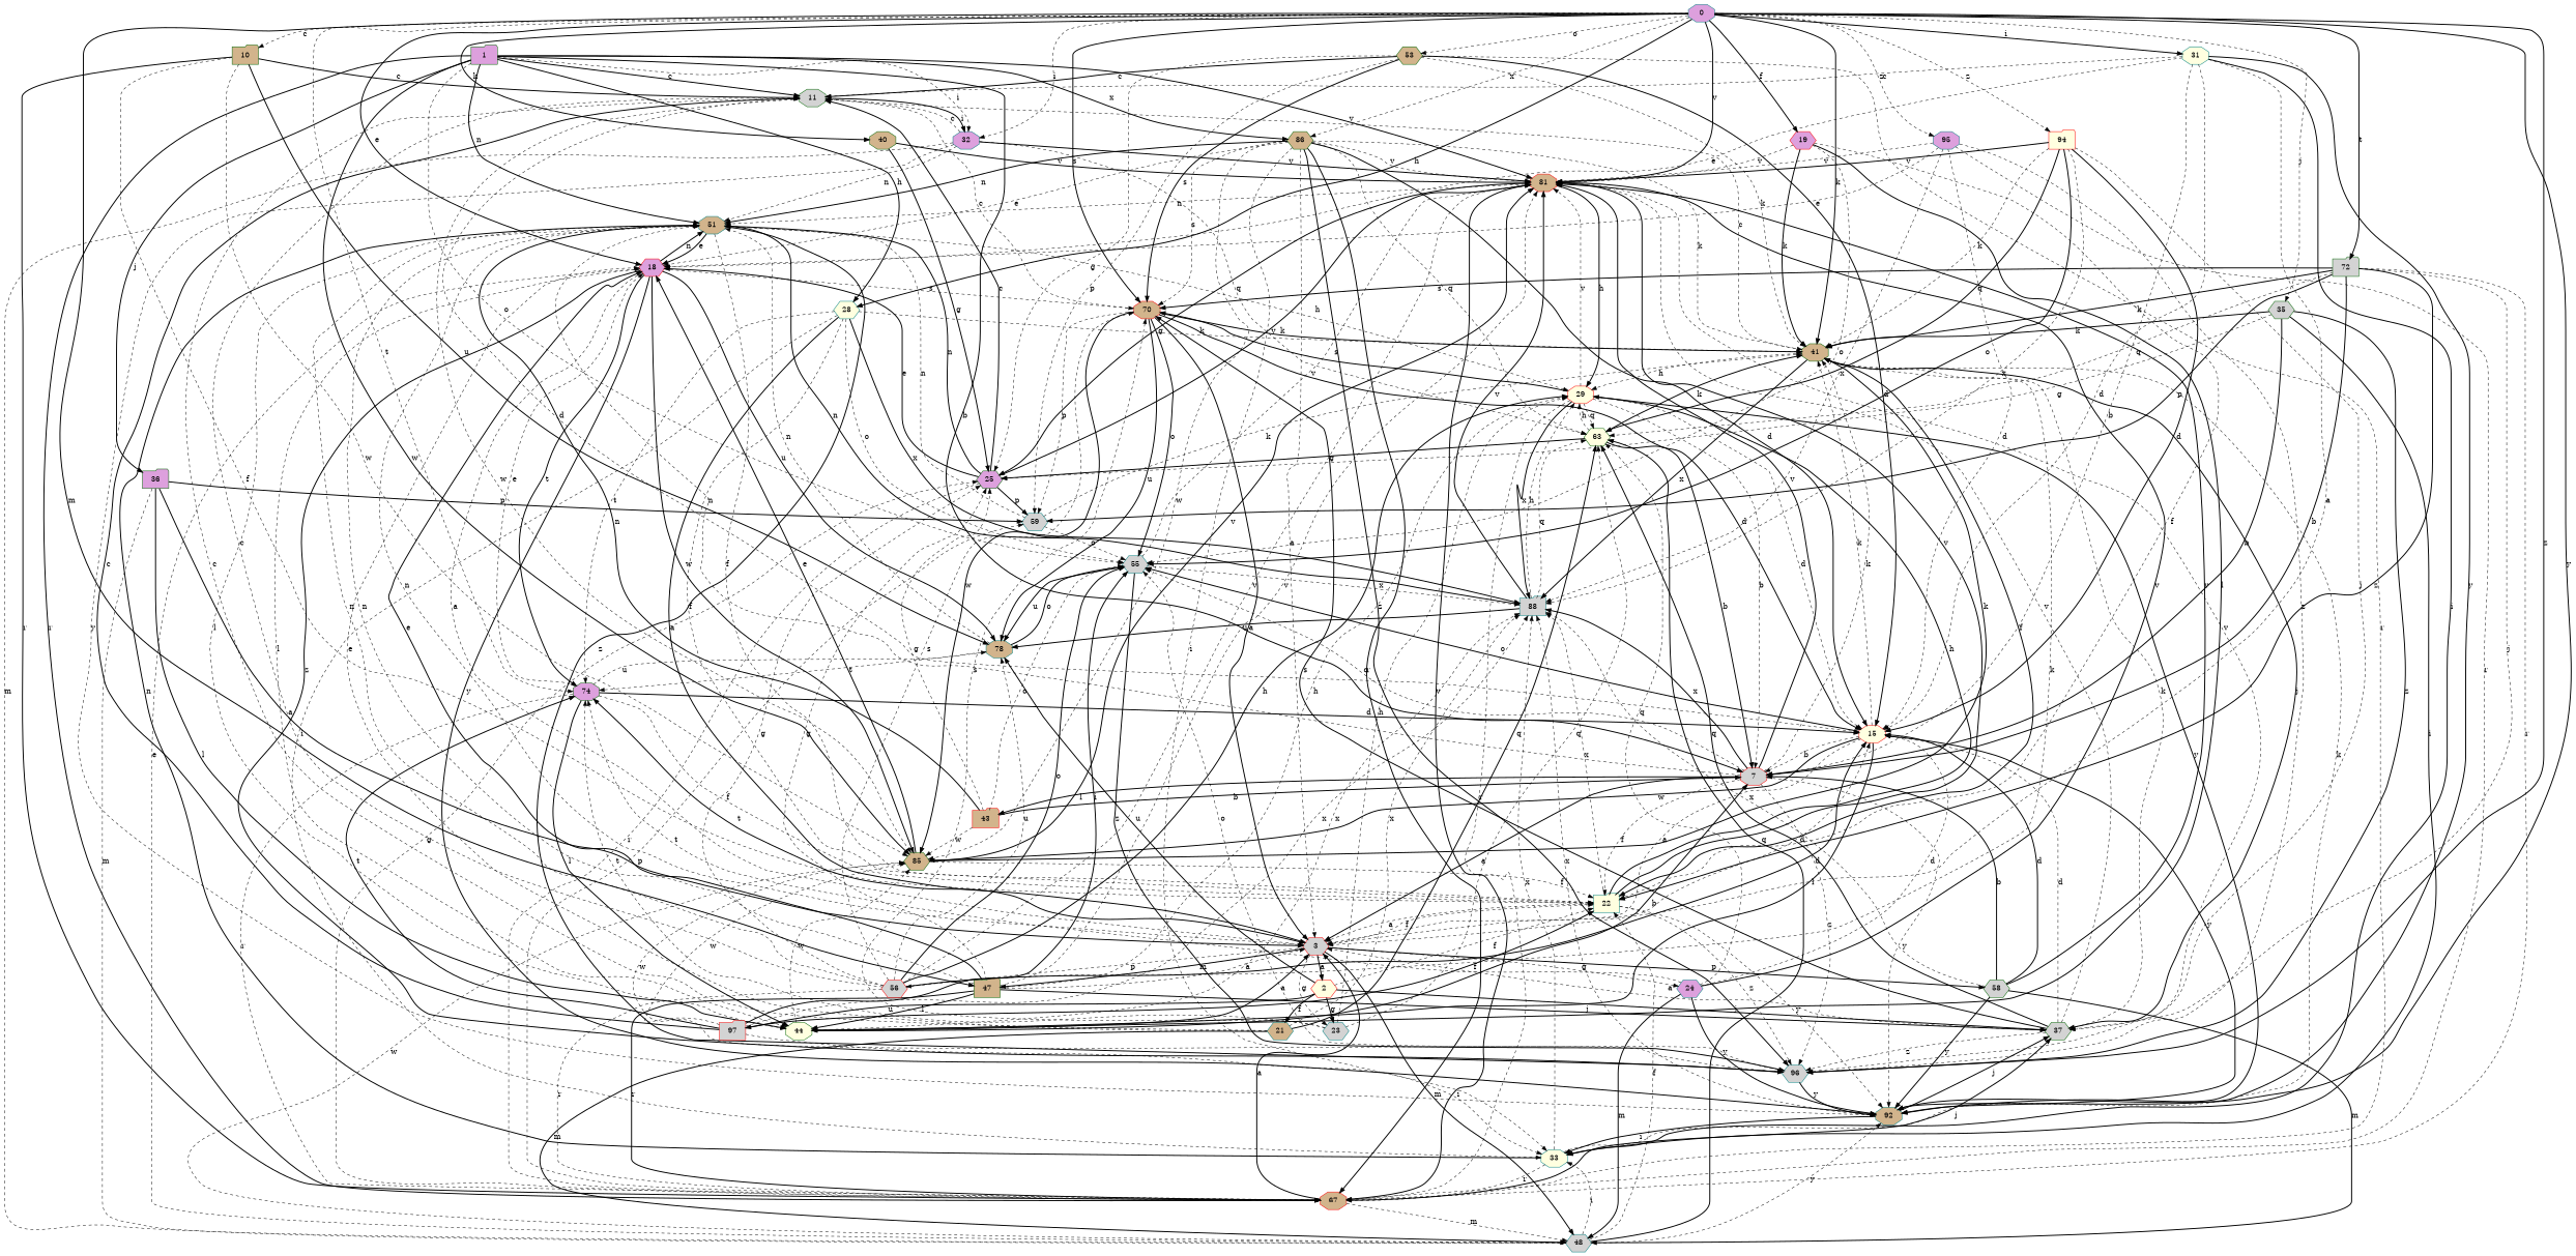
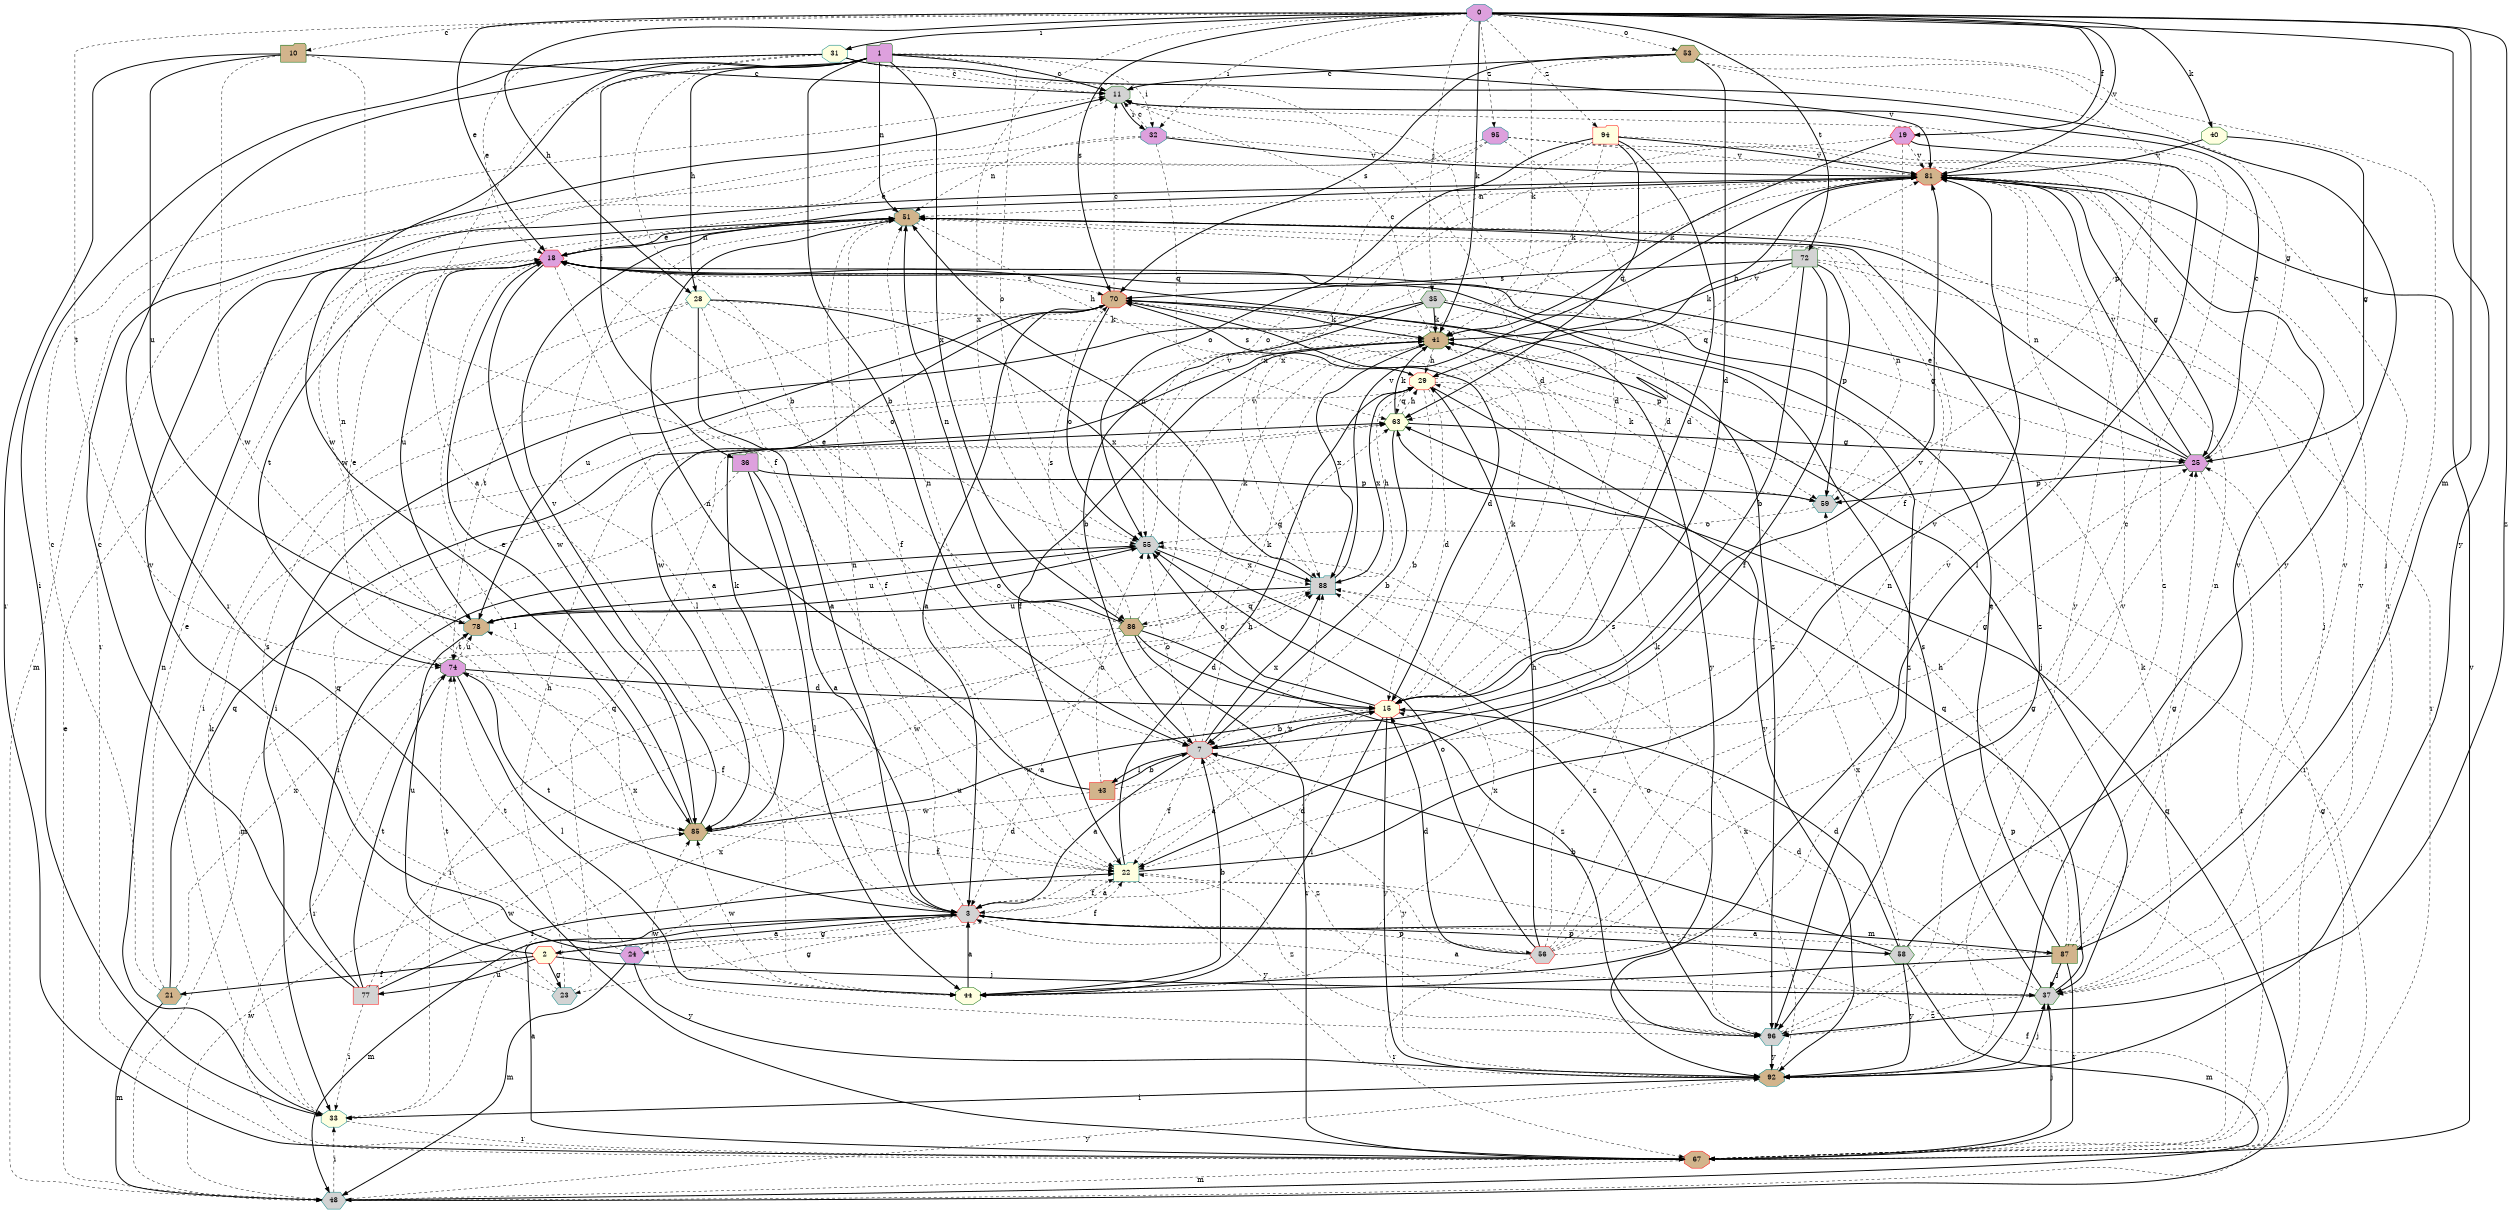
  strict digraph {
    node [color=teal fillcolor=tan shape=hexagon style=filled]
    edge [style=dashed]
    0 [fillcolor=plum shape=octagon]
    10 [color=darkgreen shape=folder]
    18 [color=red fillcolor=plum]
    19 [color=red fillcolor=plum]
    28 [fillcolor=lightyellow]
    31 [fillcolor=lightyellow shape=octagon]
    32 [fillcolor=plum shape=octagon]
    35 [color=darkgreen fillcolor=lightgrey]
-   40 [color=darkgreen shape=octagon]
+   40 [color=darkgreen fillcolor=lightyellow shape=octagon]
    41 [color=darkgreen shape=octagon]
-   47 [color=darkgreen shape=folder]
+   47 [color=darkgreen shape=folder label=87]
    53 [color=darkgreen]
    70 [color=red shape=octagon]
    72 [color=darkgreen fillcolor=lightgrey shape=folder]
    74 [color=darkgreen fillcolor=plum shape=octagon]
    81 [color=red shape=octagon]
    86 [color=darkgreen]
    92 [shape=octagon]
    94 [color=red fillcolor=lightyellow shape=folder]
    95 [fillcolor=plum shape=octagon]
    96 [fillcolor=lightgrey]
    11 [color=darkgreen fillcolor=lightgrey shape=octagon]
    67 [color=red shape=octagon]
    85 [color=darkgreen]
    22 [fillcolor=lightyellow shape=folder]
    78 [shape=octagon]
    51 [shape=octagon]
    3 [color=red fillcolor=lightgrey]
    44 [color=darkgreen fillcolor=lightyellow shape=octagon]
    55 [fillcolor=lightgrey]
    88 [fillcolor=lightgrey shape=folder]
    33 [fillcolor=lightyellow shape=octagon]
    7 [color=red fillcolor=lightgrey shape=octagon]
    15 [color=red fillcolor=lightyellow shape=octagon]
    63 [color=darkgreen fillcolor=lightyellow]
    48 [fillcolor=lightgrey]
    25 [color=darkgreen fillcolor=plum]
    37 [color=darkgreen fillcolor=lightgrey]
    29 [color=red fillcolor=lightyellow shape=octagon]
    59 [fillcolor=lightgrey]
    1 [color=darkgreen fillcolor=plum shape=folder]
    36 [color=darkgreen fillcolor=plum shape=folder]
    43 [color=red shape=folder]
    2 [color=red fillcolor=lightyellow]
    21
    23 [fillcolor=lightgrey]
-   77 [color=red fillcolor=lightgrey shape=folder label=97]
+   77 [color=red fillcolor=lightgrey shape=folder]
    24 [fillcolor=plum]
    56 [color=red fillcolor=lightgrey]
    58 [color=darkgreen fillcolor=lightgrey]
    0 -> 10 [label=c]
    0 -> 18 [label=e style=bold]
    0 -> 19 [label=f style=bold]
    0 -> 28 [label=h style=bold]
    0 -> 31 [label=i style=bold]
    0 -> 32 [label=i]
    0 -> 35 [label=j]
    0 -> 40 [label=k style=bold]
    0 -> 41 [label=k style=bold]
    0 -> 47 [label=m style=bold]
    0 -> 53 [label=o]
    0 -> 70 [label=s style=bold]
    0 -> 72 [label=t style=bold]
    0 -> 74 [label=t]
    0 -> 81 [label=v style=bold]
    0 -> 86 [label=x]
    0 -> 92 [label=y style=bold]
    0 -> 94 [label=z]
    0 -> 95 [label=z]
    0 -> 96 [label=z style=bold]
    10 -> 11 [label=c style=bold]
    10 -> 67 [label=r style=bold]
    10 -> 85 [label=w]
    10 -> 22 [label=f]
    10 -> 78 [label=u style=bold]
    18 -> 70 [label=s]
    18 -> 74 [label=t style=bold]
    18 -> 92 [label=y style=bold]
    18 -> 96 [label=z style=bold]
    18 -> 85 [label=w style=bold]
    18 -> 78 [label=u style=bold]
    18 -> 51 [label=n style=bold]
    18 -> 3 [label=a]
    18 -> 44 [label=l]
    19 -> 41 [label=k style=bold]
    19 -> 81 [label=v]
    19 -> 22 [label=f]
    19 -> 44 [label=l style=bold]
    19 -> 55 [label=o]
    28 -> 41 [label=k]
    28 -> 74 [label=t]
    28 -> 22 [label=f]
    28 -> 3 [label=a style=bold]
    28 -> 55 [label=o]
    28 -> 88 [label=x style=bold]
    28 -> 33 [label=i]
    31 -> 18 [label=e]
    31 -> 92 [label=y style=bold]
    31 -> 11 [label=c]
    31 -> 3 [label=a]
    31 -> 33 [label=i style=bold]
    31 -> 7 [label=b]
    31 -> 15 [label=d]
    32 -> 81 [label=v style=bold]
    32 -> 92 [label=y]
    32 -> 11 [label=c]
    32 -> 51 [label=n]
    32 -> 63 [label=q]
    32 -> 48 [label=m]
    35 -> 41 [label=k style=bold]
    35 -> 96 [label=z style=bold]
    35 -> 33 [label=i style=bold]
    35 -> 7 [label=b style=bold]
    35 -> 25 [label=g]
    40 -> 81 [label=v style=bold]
    40 -> 25 [label=g style=bold]
    41 -> 11 [label=c]
    41 -> 22 [label=f style=bold]
    41 -> 88 [label=x style=bold]
    41 -> 37 [label=j style=bold]
    41 -> 29 [label=h]
    47 -> 18 [label=e style=bold]
    47 -> 81 [label=v]
    47 -> 67 [label=r style=bold]
    47 -> 51 [label=n]
    47 -> 3 [label=a]
    47 -> 44 [label=l style=bold]
    47 -> 25 [label=g]
    47 -> 37 [label=j style=bold]
    47 -> 29 [label=h]
    53 -> 41 [label=k]
    53 -> 70 [label=s style=bold]
    53 -> 11 [label=c style=bold]
    53 -> 67 [label=r]
    53 -> 15 [label=d style=bold]
    53 -> 25 [label=g]
    53 -> 59 [label=p]
    70 -> 41 [label=k style=bold]
    70 -> 11 [label=c]
    70 -> 85 [label=w style=bold]
    70 -> 78 [label=u style=bold]
    70 -> 3 [label=a style=bold]
    70 -> 55 [label=o style=bold]
    70 -> 15 [label=d style=bold]
    70 -> 59 [label=p]
    72 -> 41 [label=k style=bold]
    72 -> 70 [label=s style=bold]
    72 -> 67 [label=r]
-   72 -> 22 [label=z style=bold]
+   72 -> 22 [label=f style=bold]
    72 -> 7 [label=b style=bold]
    72 -> 63 [label=q]
    72 -> 37 [label=j]
    72 -> 59 [label=p style=bold]
    74 -> 18 [label=e]
    74 -> 67 [label=r]
    74 -> 22 [label=f]
    74 -> 78 [label=u]
    74 -> 44 [label=l style=bold]
    74 -> 15 [label=d style=bold]
    81 -> 51 [label=n]
    81 -> 25 [label=g style=bold]
    81 -> 29 [label=h style=bold]
    86 -> 18 [label=e]
    86 -> 41 [label=k]
    86 -> 70 [label=s]
    86 -> 81 [label=v]
    86 -> 96 [label=z style=bold]
    86 -> 67 [label=r style=bold]
    86 -> 85 [label=w]
    86 -> 51 [label=n style=bold]
    86 -> 3 [label=a]
    86 -> 33 [label=i]
    86 -> 15 [label=d style=bold]
    86 -> 63 [label=q]
    92 -> 88 [label=x]
    92 -> 33 [label=i style=bold]
    92 -> 37 [label=j style=bold]
    94 -> 41 [label=k]
    94 -> 81 [label=v style=bold]
    94 -> 55 [label=o style=bold]
    94 -> 88 [label=x]
    94 -> 15 [label=d style=bold]
    94 -> 63 [label=q style=bold]
    94 -> 37 [label=j]
    95 -> 18 [label=e]
    95 -> 81 [label=v]
    95 -> 96 [label=z]
    95 -> 67 [label=r]
    95 -> 88 [label=x]
    95 -> 15 [label=d]
    96 -> 81 [label=v]
    96 -> 92 [label=y style=bold]
    96 -> 85 [label=w]
    96 -> 55 [label=o]
    11 -> 32 [label=i style=bold]
    11 -> 85 [label=w]
    11 -> 15 [label=d]
    67 -> 81 [label=v style=bold]
    67 -> 3 [label=a style=bold]
    67 -> 48 [label=m]
    67 -> 25 [label=g]
    67 -> 37 [label=j style=bold]
    67 -> 59 [label=p]
    85 -> 18 [label=e style=bold]
    85 -> 41 [label=k style=bold]
    85 -> 81 [label=v style=bold]
    85 -> 22 [label=f]
    22 -> 81 [label=v style=bold]
    22 -> 92 [label=y]
    22 -> 96 [label=z]
    22 -> 3 [label=a]
    22 -> 88 [label=x]
    22 -> 29 [label=h style=bold]
    78 -> 74 [label=t]
    78 -> 51 [label=n]
    78 -> 55 [label=o style=bold]
    51 -> 18 [label=e style=bold]
    51 -> 96 [label=z style=bold]
    51 -> 22 [label=f]
    51 -> 44 [label=l]
    51 -> 29 [label=h]
    3 -> 47 [label=m style=bold]
    3 -> 74 [label=t style=bold]
    3 -> 22 [label=f]
    3 -> 51 [label=n]
    3 -> 15 [label=d]
    3 -> 48 [label=m style=bold]
    3 -> 2 [label=a style=bold]
    3 -> 23 [label=g]
    3 -> 24 [label=g]
    3 -> 56 [label=p]
    3 -> 58 [label=p style=bold]
    44 -> 85 [label=w]
    44 -> 3 [label=a style=bold]
    44 -> 88 [label=x]
    44 -> 7 [label=b style=bold]
    55 -> 81 [label=v]
    55 -> 96 [label=z style=bold]
    55 -> 78 [label=u style=bold]
    55 -> 88 [label=x]
    88 -> 81 [label=v style=bold]
    88 -> 78 [label=u style=bold]
    88 -> 51 [label=n style=bold]
-   88 -> 63 [label=q]
+   88 -> 86 [label=q]
    88 -> 29 [label=h]
    33 -> 41 [label=k]
    33 -> 67 [label=r]
    33 -> 51 [label=n style=bold]
    33 -> 88 [label=x]
    7 -> 41 [label=k]
    7 -> 81 [label=v style=bold]
    7 -> 92 [label=y]
    7 -> 96 [label=z]
    7 -> 22 [label=f]
    7 -> 51 [label=n]
    7 -> 3 [label=a style=bold]
    7 -> 55 [label=o]
    7 -> 88 [label=x style=bold]
    7 -> 43 [label=l style=bold]
    15 -> 41 [label=k]
    15 -> 92 [label=y style=bold]
    15 -> 85 [label=w style=bold]
    15 -> 3 [label=a]
    15 -> 44 [label=l style=bold]
    15 -> 55 [label=o style=bold]
    15 -> 7 [label=b]
    63 -> 41 [label=k style=bold]
    63 -> 7 [label=b style=bold]
    63 -> 25 [label=g style=bold]
    63 -> 29 [label=h]
    48 -> 18 [label=e]
    48 -> 92 [label=y]
    48 -> 85 [label=w]
    48 -> 22 [label=f]
    48 -> 33 [label=i]
    48 -> 63 [label=q style=bold]
    25 -> 18 [label=e style=bold]
    25 -> 81 [label=v style=bold]
    25 -> 11 [label=c style=bold]
    25 -> 67 [label=r]
    25 -> 51 [label=n style=bold]
    25 -> 59 [label=p style=bold]
    37 -> 41 [label=k]
    37 -> 70 [label=s style=bold]
    37 -> 81 [label=v]
    37 -> 96 [label=z]
    37 -> 3 [label=a]
    37 -> 15 [label=d]
    37 -> 63 [label=q style=bold]
    29 -> 70 [label=s style=bold]
    29 -> 81 [label=v]
    29 -> 92 [label=y style=bold]
    29 -> 67 [label=r]
    29 -> 88 [label=x style=bold]
    29 -> 7 [label=b]
    29 -> 15 [label=d]
    29 -> 63 [label=q]
    59 -> 41 [label=k]
    59 -> 51 [label=n]
    59 -> 55 [label=o]
    1 -> 28 [label=h style=bold]
    1 -> 32 [label=i]
    1 -> 81 [label=v style=bold]
    1 -> 86 [label=x style=bold]
    1 -> 11 [label=c style=bold]
    1 -> 67 [label=r style=bold]
    1 -> 85 [label=w style=bold]
    1 -> 51 [label=n style=bold]
    1 -> 55 [label=o]
    1 -> 7 [label=b style=bold]
    1 -> 36 [label=j style=bold]
    36 -> 3 [label=a style=bold]
    36 -> 44 [label=l style=bold]
    36 -> 48 [label=m]
    36 -> 59 [label=p style=bold]
    43 -> 85 [label=w]
    43 -> 51 [label=n style=bold]
    43 -> 55 [label=o]
    43 -> 7 [label=b style=bold]
    43 -> 25 [label=g]
    2 -> 22 [label=f]
    2 -> 78 [label=u style=bold]
    2 -> 37 [label=j style=bold]
    2 -> 21 [label=f style=bold]
    2 -> 23 [label=g style=bold]
    2 -> 77 [label=u style=bold]
    21 -> 18 [label=e]
    21 -> 11 [label=c]
    21 -> 88 [label=x]
    21 -> 63 [label=q style=bold]
    21 -> 48 [label=m style=bold]
    23 -> 70 [label=s]
    23 -> 74 [label=t]
    23 -> 63 [label=q]
    23 -> 29 [label=h]
    77 -> 74 [label=t style=bold]
    77 -> 11 [label=c style=bold]
    77 -> 85 [label=w]
    77 -> 22 [label=f style=bold]
    77 -> 55 [label=i style=bold]
    77 -> 88 [label=x]
    77 -> 33 [label=i]
    24 -> 74 [label=t]
    24 -> 81 [label=v style=bold]
    24 -> 92 [label=y style=bold]
    24 -> 15 [label=d]
    24 -> 63 [label=q]
    24 -> 48 [label=m style=bold]
    56 -> 41 [label=k]
    56 -> 70 [label=s]
    56 -> 81 [label=v]
    56 -> 11 [label=c]
    56 -> 67 [label=r]
    56 -> 78 [label=u]
    56 -> 51 [label=n]
    56 -> 55 [label=o style=bold]
    56 -> 15 [label=d style=bold]
    56 -> 25 [label=g]
    56 -> 29 [label=h style=bold]
    58 -> 81 [label=v style=bold]
    58 -> 92 [label=y style=bold]
    58 -> 88 [label=x]
    58 -> 7 [label=b style=bold]
    58 -> 15 [label=d style=bold]
    58 -> 48 [label=m style=bold]
  }
